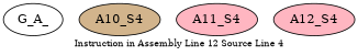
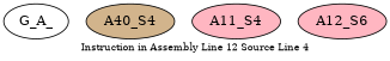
  digraph {
    fontsize=10
    label="Instruction in Assembly Line 12 Source Line 4"
    node [style=filled fillcolor=lightpink]
    G_A_ [fillcolor=white]
-   A10_S4 [fillcolor=tan]
+   A10_S4 [fillcolor=tan label=A40_S4]
    A11_S4
-   A12_S4
+   A12_S4 [label=A12_S6]
  }
